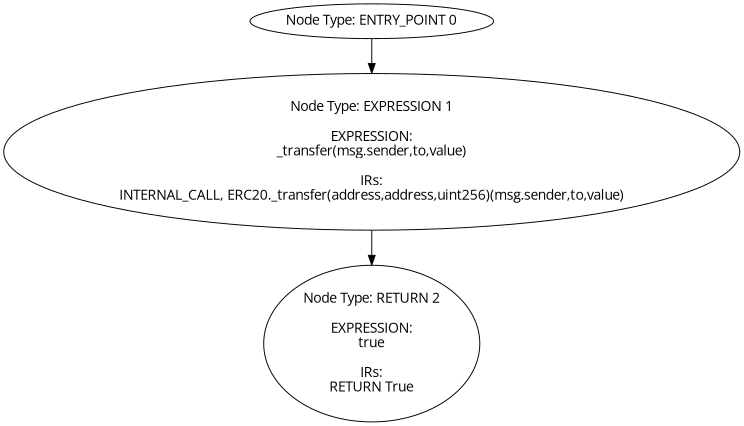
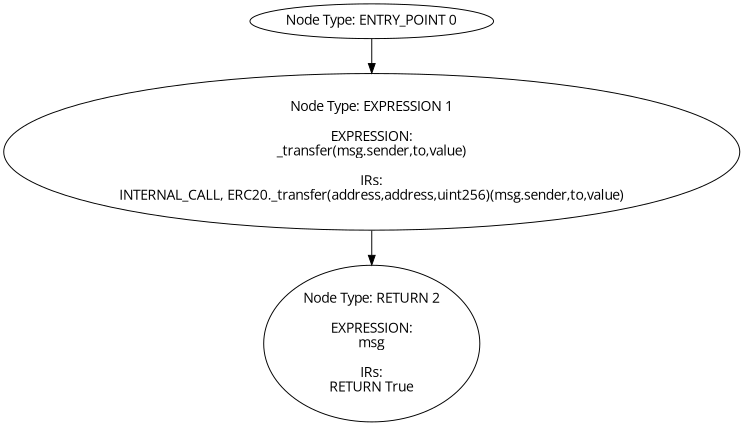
  digraph {
    fontname="Open Sans"
    node [fontname="Open Sans"]
    edge [fontname="Open Sans"]
    n1 [label="Node Type: ENTRY_POINT 0\n"]
    n2 [label="Node Type: EXPRESSION 1\n\nEXPRESSION:\n_transfer(msg.sender,to,value)\n\nIRs:\nINTERNAL_CALL, ERC20._transfer(address,address,uint256)(msg.sender,to,value)"]
-   n3 [label="Node Type: RETURN 2\n\nEXPRESSION:\ntrue\n\nIRs:\nRETURN True"]
+   n3 [label="Node Type: RETURN 2\n\nEXPRESSION:\nmsg\n\nIRs:\nRETURN True"]
    n1 -> n2
    n2 -> n3
  }
